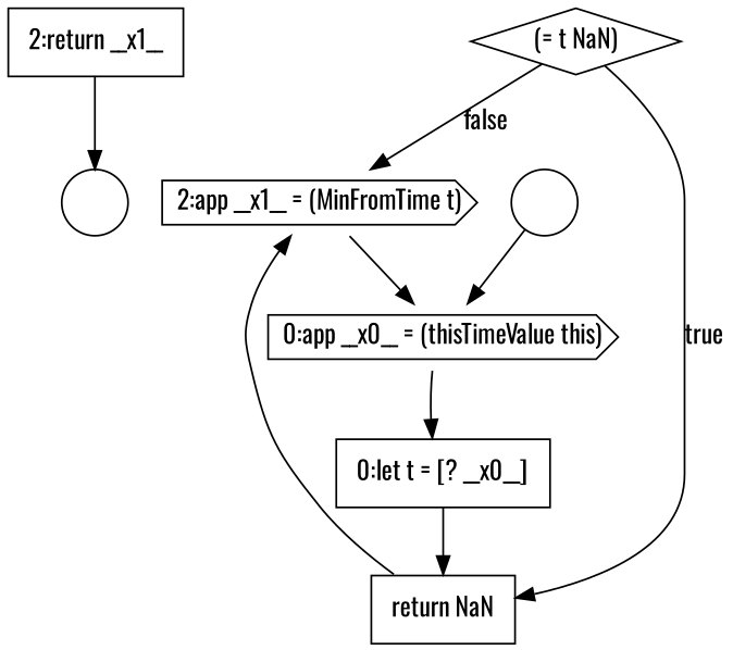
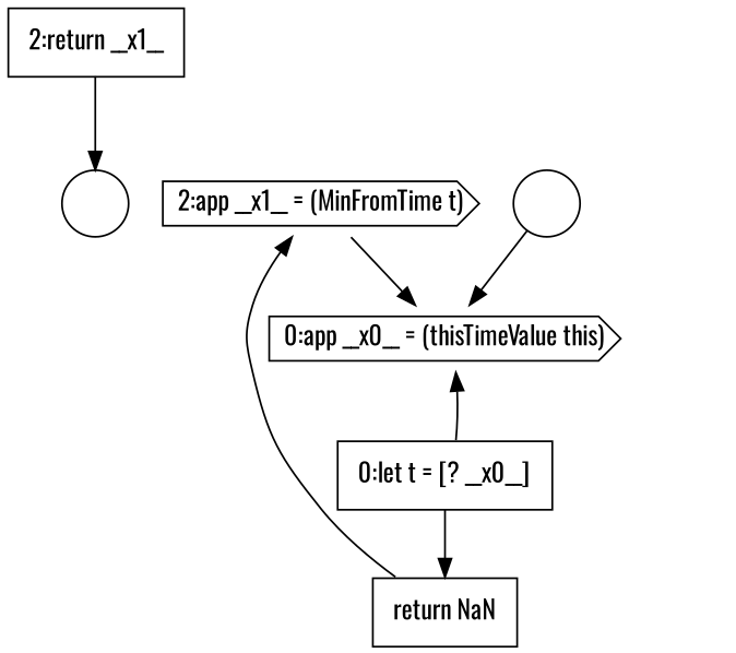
  digraph {
    fontname=Oswald
    node [color=black fillcolor=white fontname=Oswald shape=none style=filled]
    edge [color=black fontname=Oswald]
    n1 [label=" " shape=circle]
-   n2 [label=<<font color="black">(= t NaN)</font>> shape=diamond]
    n3 [label=<<font color="black">2:app __x1__ = (MinFromTime t)</font>> shape=cds]
    n4 [label=<<font color="black">     <table border="0" cellborder="1" cellspacing="0" cellpadding="10">       <tr><td align="left">return NaN</td></tr>     </table>   </font>> margin=0]
    n5 [label=<<font color="black">0:app __x0__ = (thisTimeValue this)</font>> shape=cds]
    n6 [label=<<font color="black">     <table border="0" cellborder="1" cellspacing="0" cellpadding="10">       <tr><td align="left">2:return __x1__</td></tr>     </table>   </font>> margin=0]
    n7 [label=<<font color="black">     <table border="0" cellborder="1" cellspacing="0" cellpadding="10">       <tr><td align="left">0:let t = [? __x0__]</td></tr>     </table>   </font>> margin=0]
    n8 [label=" " shape=circle]
-   n2 -> n3 [label=<<font color="black">false</font>>]
-   n2 -> n4 [label=<<font color="black">true</font>>]
    n3 -> n5
    n4 -> n3
-   n5 -> n7
+   n7 -> n5
    n6 -> n1
    n7 -> n4
    n8 -> n5
  }
